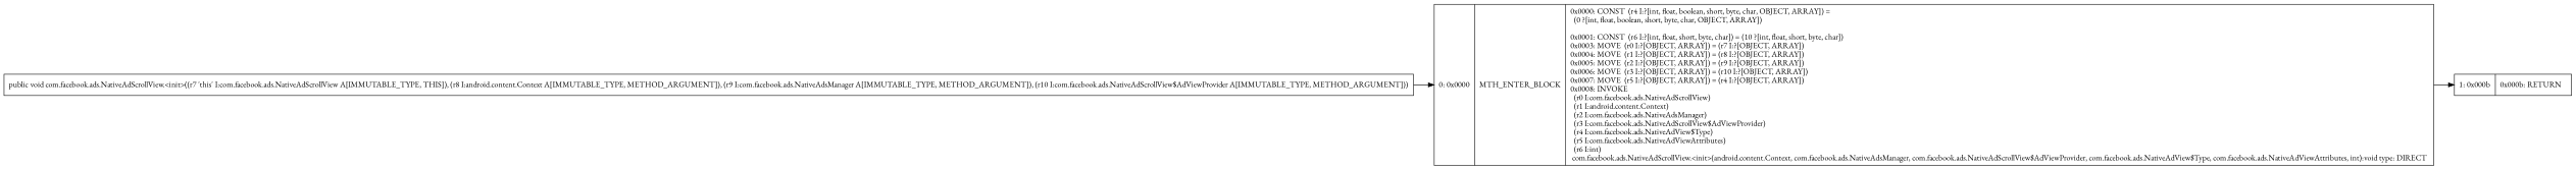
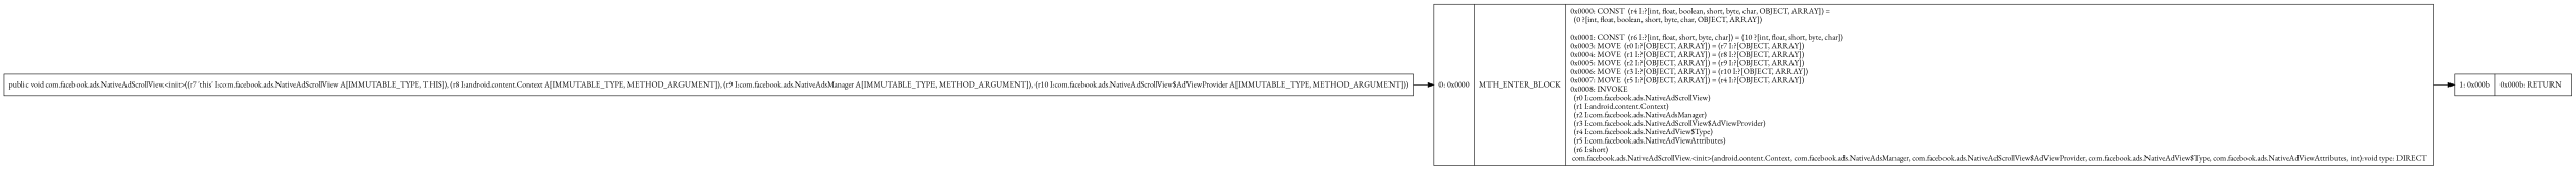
  digraph {
    rankdir=LR
    fontname="EB Garamond"
    node [shape=record fontname="EB Garamond"]
    edge [fontname="EB Garamond"]
-   n1 [label="{0\:\ 0x0000|MTH_ENTER_BLOCK\l|0x0000: CONST  (r4 I:?[int, float, boolean, short, byte, char, OBJECT, ARRAY]) = \l  (0 ?[int, float, boolean, short, byte, char, OBJECT, ARRAY])\l \l0x0001: CONST  (r6 I:?[int, float, short, byte, char]) = (10 ?[int, float, short, byte, char]) \l0x0003: MOVE  (r0 I:?[OBJECT, ARRAY]) = (r7 I:?[OBJECT, ARRAY]) \l0x0004: MOVE  (r1 I:?[OBJECT, ARRAY]) = (r8 I:?[OBJECT, ARRAY]) \l0x0005: MOVE  (r2 I:?[OBJECT, ARRAY]) = (r9 I:?[OBJECT, ARRAY]) \l0x0006: MOVE  (r3 I:?[OBJECT, ARRAY]) = (r10 I:?[OBJECT, ARRAY]) \l0x0007: MOVE  (r5 I:?[OBJECT, ARRAY]) = (r4 I:?[OBJECT, ARRAY]) \l0x0008: INVOKE  \l  (r0 I:com.facebook.ads.NativeAdScrollView)\l  (r1 I:android.content.Context)\l  (r2 I:com.facebook.ads.NativeAdsManager)\l  (r3 I:com.facebook.ads.NativeAdScrollView$AdViewProvider)\l  (r4 I:com.facebook.ads.NativeAdView$Type)\l  (r5 I:com.facebook.ads.NativeAdViewAttributes)\l  (r6 I:int)\l com.facebook.ads.NativeAdScrollView.\<init\>(android.content.Context, com.facebook.ads.NativeAdsManager, com.facebook.ads.NativeAdScrollView$AdViewProvider, com.facebook.ads.NativeAdView$Type, com.facebook.ads.NativeAdViewAttributes, int):void type: DIRECT \l}"]
+   n1 [label="{0\:\ 0x0000|MTH_ENTER_BLOCK\l|0x0000: CONST  (r4 I:?[int, float, boolean, short, byte, char, OBJECT, ARRAY]) = \l  (0 ?[int, float, boolean, short, byte, char, OBJECT, ARRAY])\l \l0x0001: CONST  (r6 I:?[int, float, short, byte, char]) = (10 ?[int, float, short, byte, char]) \l0x0003: MOVE  (r0 I:?[OBJECT, ARRAY]) = (r7 I:?[OBJECT, ARRAY]) \l0x0004: MOVE  (r1 I:?[OBJECT, ARRAY]) = (r8 I:?[OBJECT, ARRAY]) \l0x0005: MOVE  (r2 I:?[OBJECT, ARRAY]) = (r9 I:?[OBJECT, ARRAY]) \l0x0006: MOVE  (r3 I:?[OBJECT, ARRAY]) = (r10 I:?[OBJECT, ARRAY]) \l0x0007: MOVE  (r5 I:?[OBJECT, ARRAY]) = (r4 I:?[OBJECT, ARRAY]) \l0x0008: INVOKE  \l  (r0 I:com.facebook.ads.NativeAdScrollView)\l  (r1 I:android.content.Context)\l  (r2 I:com.facebook.ads.NativeAdsManager)\l  (r3 I:com.facebook.ads.NativeAdScrollView$AdViewProvider)\l  (r4 I:com.facebook.ads.NativeAdView$Type)\l  (r5 I:com.facebook.ads.NativeAdViewAttributes)\l  (r6 I:short)\l com.facebook.ads.NativeAdScrollView.\<init\>(android.content.Context, com.facebook.ads.NativeAdsManager, com.facebook.ads.NativeAdScrollView$AdViewProvider, com.facebook.ads.NativeAdView$Type, com.facebook.ads.NativeAdViewAttributes, int):void type: DIRECT \l}"]
    n2 [label="{1\:\ 0x000b|0x000b: RETURN   \l}"]
    n3 [label="{public void com.facebook.ads.NativeAdScrollView.\<init\>((r7 'this' I:com.facebook.ads.NativeAdScrollView A[IMMUTABLE_TYPE, THIS]), (r8 I:android.content.Context A[IMMUTABLE_TYPE, METHOD_ARGUMENT]), (r9 I:com.facebook.ads.NativeAdsManager A[IMMUTABLE_TYPE, METHOD_ARGUMENT]), (r10 I:com.facebook.ads.NativeAdScrollView$AdViewProvider A[IMMUTABLE_TYPE, METHOD_ARGUMENT])) }"]
    n1 -> n2
    n3 -> n1
  }
